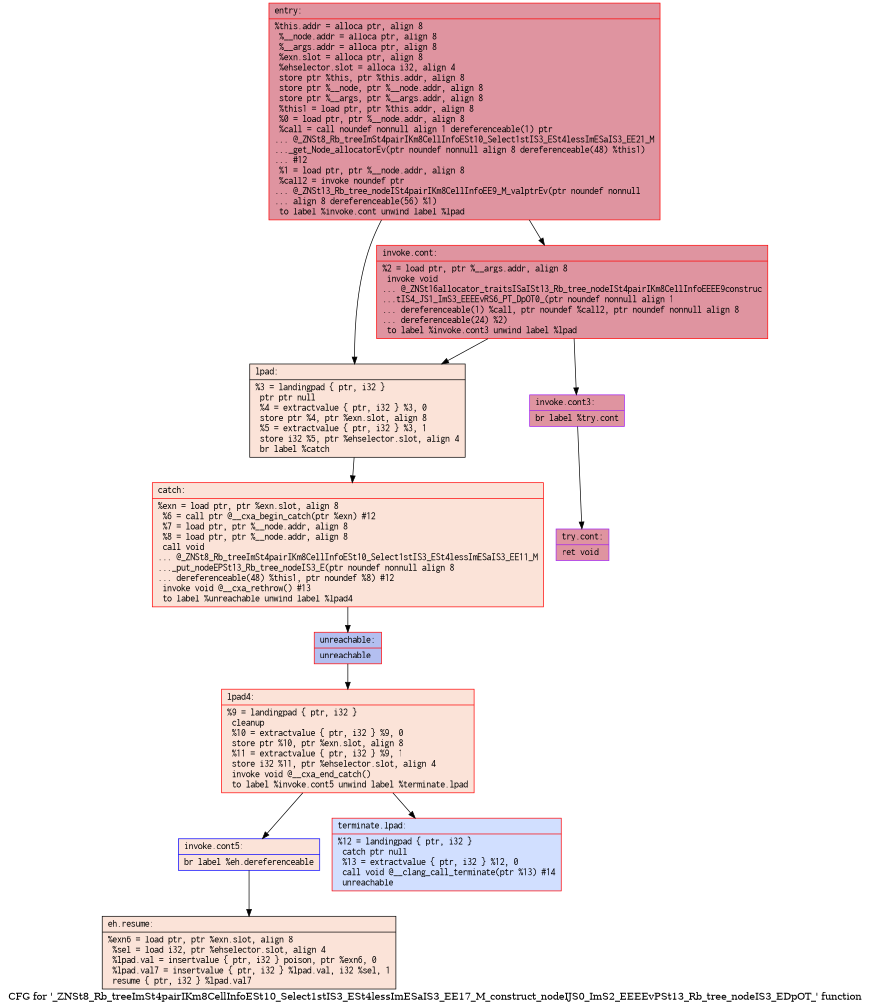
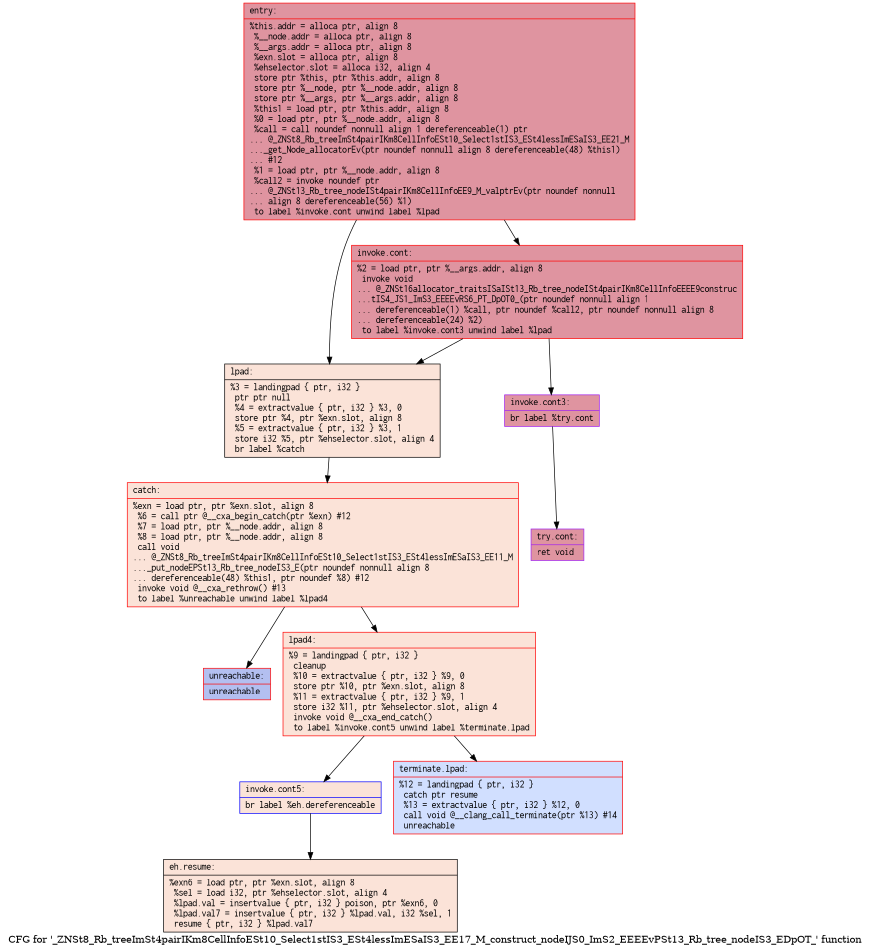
  digraph {
    label="CFG for '_ZNSt8_Rb_treeImSt4pairIKm8CellInfoESt10_Select1stIS3_ESt4lessImESaIS3_EE17_M_construct_nodeIJS0_ImS2_EEEEvPSt13_Rb_tree_nodeIS3_EDpOT_' function"
    node [color=red fillcolor="#f6bfa670" fontname=Courier shape=record style=filled]
    n1 [fillcolor="#b70d2870" label="{entry:\l|  %this.addr = alloca ptr, align 8\l  %__node.addr = alloca ptr, align 8\l  %__args.addr = alloca ptr, align 8\l  %exn.slot = alloca ptr, align 8\l  %ehselector.slot = alloca i32, align 4\l  store ptr %this, ptr %this.addr, align 8\l  store ptr %__node, ptr %__node.addr, align 8\l  store ptr %__args, ptr %__args.addr, align 8\l  %this1 = load ptr, ptr %this.addr, align 8\l  %0 = load ptr, ptr %__node.addr, align 8\l  %call = call noundef nonnull align 1 dereferenceable(1) ptr\l... @_ZNSt8_Rb_treeImSt4pairIKm8CellInfoESt10_Select1stIS3_ESt4lessImESaIS3_EE21_M\l..._get_Node_allocatorEv(ptr noundef nonnull align 8 dereferenceable(48) %this1)\l... #12\l  %1 = load ptr, ptr %__node.addr, align 8\l  %call2 = invoke noundef ptr\l... @_ZNSt13_Rb_tree_nodeISt4pairIKm8CellInfoEE9_M_valptrEv(ptr noundef nonnull\l... align 8 dereferenceable(56) %1)\l          to label %invoke.cont unwind label %lpad\l}"]
    n2 [fillcolor="#b70d2870" label="{invoke.cont:\l|  %2 = load ptr, ptr %__args.addr, align 8\l  invoke void\l... @_ZNSt16allocator_traitsISaISt13_Rb_tree_nodeISt4pairIKm8CellInfoEEEE9construc\l...tIS4_JS1_ImS3_EEEEvRS6_PT_DpOT0_(ptr noundef nonnull align 1\l... dereferenceable(1) %call, ptr noundef %call2, ptr noundef nonnull align 8\l... dereferenceable(24) %2)\l          to label %invoke.cont3 unwind label %lpad\l}"]
    n3 [color=black label="{lpad:\l|  %3 = landingpad \{ ptr, i32 \}\l          ptr ptr null\l  %4 = extractvalue \{ ptr, i32 \} %3, 0\l  store ptr %4, ptr %exn.slot, align 8\l  %5 = extractvalue \{ ptr, i32 \} %3, 1\l  store i32 %5, ptr %ehselector.slot, align 4\l  br label %catch\l}"]
    n4 [color=purple fillcolor="#b70d2870" label="{invoke.cont3:\l|  br label %try.cont\l}"]
    n5 [label="{catch:\l|  %exn = load ptr, ptr %exn.slot, align 8\l  %6 = call ptr @__cxa_begin_catch(ptr %exn) #12\l  %7 = load ptr, ptr %__node.addr, align 8\l  %8 = load ptr, ptr %__node.addr, align 8\l  call void\l... @_ZNSt8_Rb_treeImSt4pairIKm8CellInfoESt10_Select1stIS3_ESt4lessImESaIS3_EE11_M\l..._put_nodeEPSt13_Rb_tree_nodeIS3_E(ptr noundef nonnull align 8\l... dereferenceable(48) %this1, ptr noundef %8) #12\l  invoke void @__cxa_rethrow() #13\l          to label %unreachable unwind label %lpad4\l}"]
    n6 [color=purple fillcolor="#b70d2870" label="{try.cont:\l|  ret void\l}"]
    n7 [fillcolor="#536edd70" label="{unreachable:\l|  unreachable\l}"]
    n8 [label="{lpad4:\l|  %9 = landingpad \{ ptr, i32 \}\l          cleanup\l  %10 = extractvalue \{ ptr, i32 \} %9, 0\l  store ptr %10, ptr %exn.slot, align 8\l  %11 = extractvalue \{ ptr, i32 \} %9, 1\l  store i32 %11, ptr %ehselector.slot, align 4\l  invoke void @__cxa_end_catch()\l          to label %invoke.cont5 unwind label %terminate.lpad\l}"]
    n9 [color=blue label="{invoke.cont5:\l|  br label %eh.dereferenceable\l}"]
-   n10 [fillcolor="#96b7ff70" label="{terminate.lpad:\l|  %12 = landingpad \{ ptr, i32 \}\l          catch ptr null\l  %13 = extractvalue \{ ptr, i32 \} %12, 0\l  call void @__clang_call_terminate(ptr %13) #14\l  unreachable\l}"]
+   n10 [fillcolor="#96b7ff70" label="{terminate.lpad:\l|  %12 = landingpad \{ ptr, i32 \}\l          catch ptr resume\l  %13 = extractvalue \{ ptr, i32 \} %12, 0\l  call void @__clang_call_terminate(ptr %13) #14\l  unreachable\l}"]
    n11 [color=black label="{eh.resume:\l|  %exn6 = load ptr, ptr %exn.slot, align 8\l  %sel = load i32, ptr %ehselector.slot, align 4\l  %lpad.val = insertvalue \{ ptr, i32 \} poison, ptr %exn6, 0\l  %lpad.val7 = insertvalue \{ ptr, i32 \} %lpad.val, i32 %sel, 1\l  resume \{ ptr, i32 \} %lpad.val7\l}"]
    n1 -> n2
    n1 -> n3
    n2 -> n3
    n2 -> n4
    n3 -> n5
    n4 -> n6
    n5 -> n7
-   n7 -> n8
+   n5 -> n8
    n8 -> n9
    n8 -> n10
    n9 -> n11
  }
